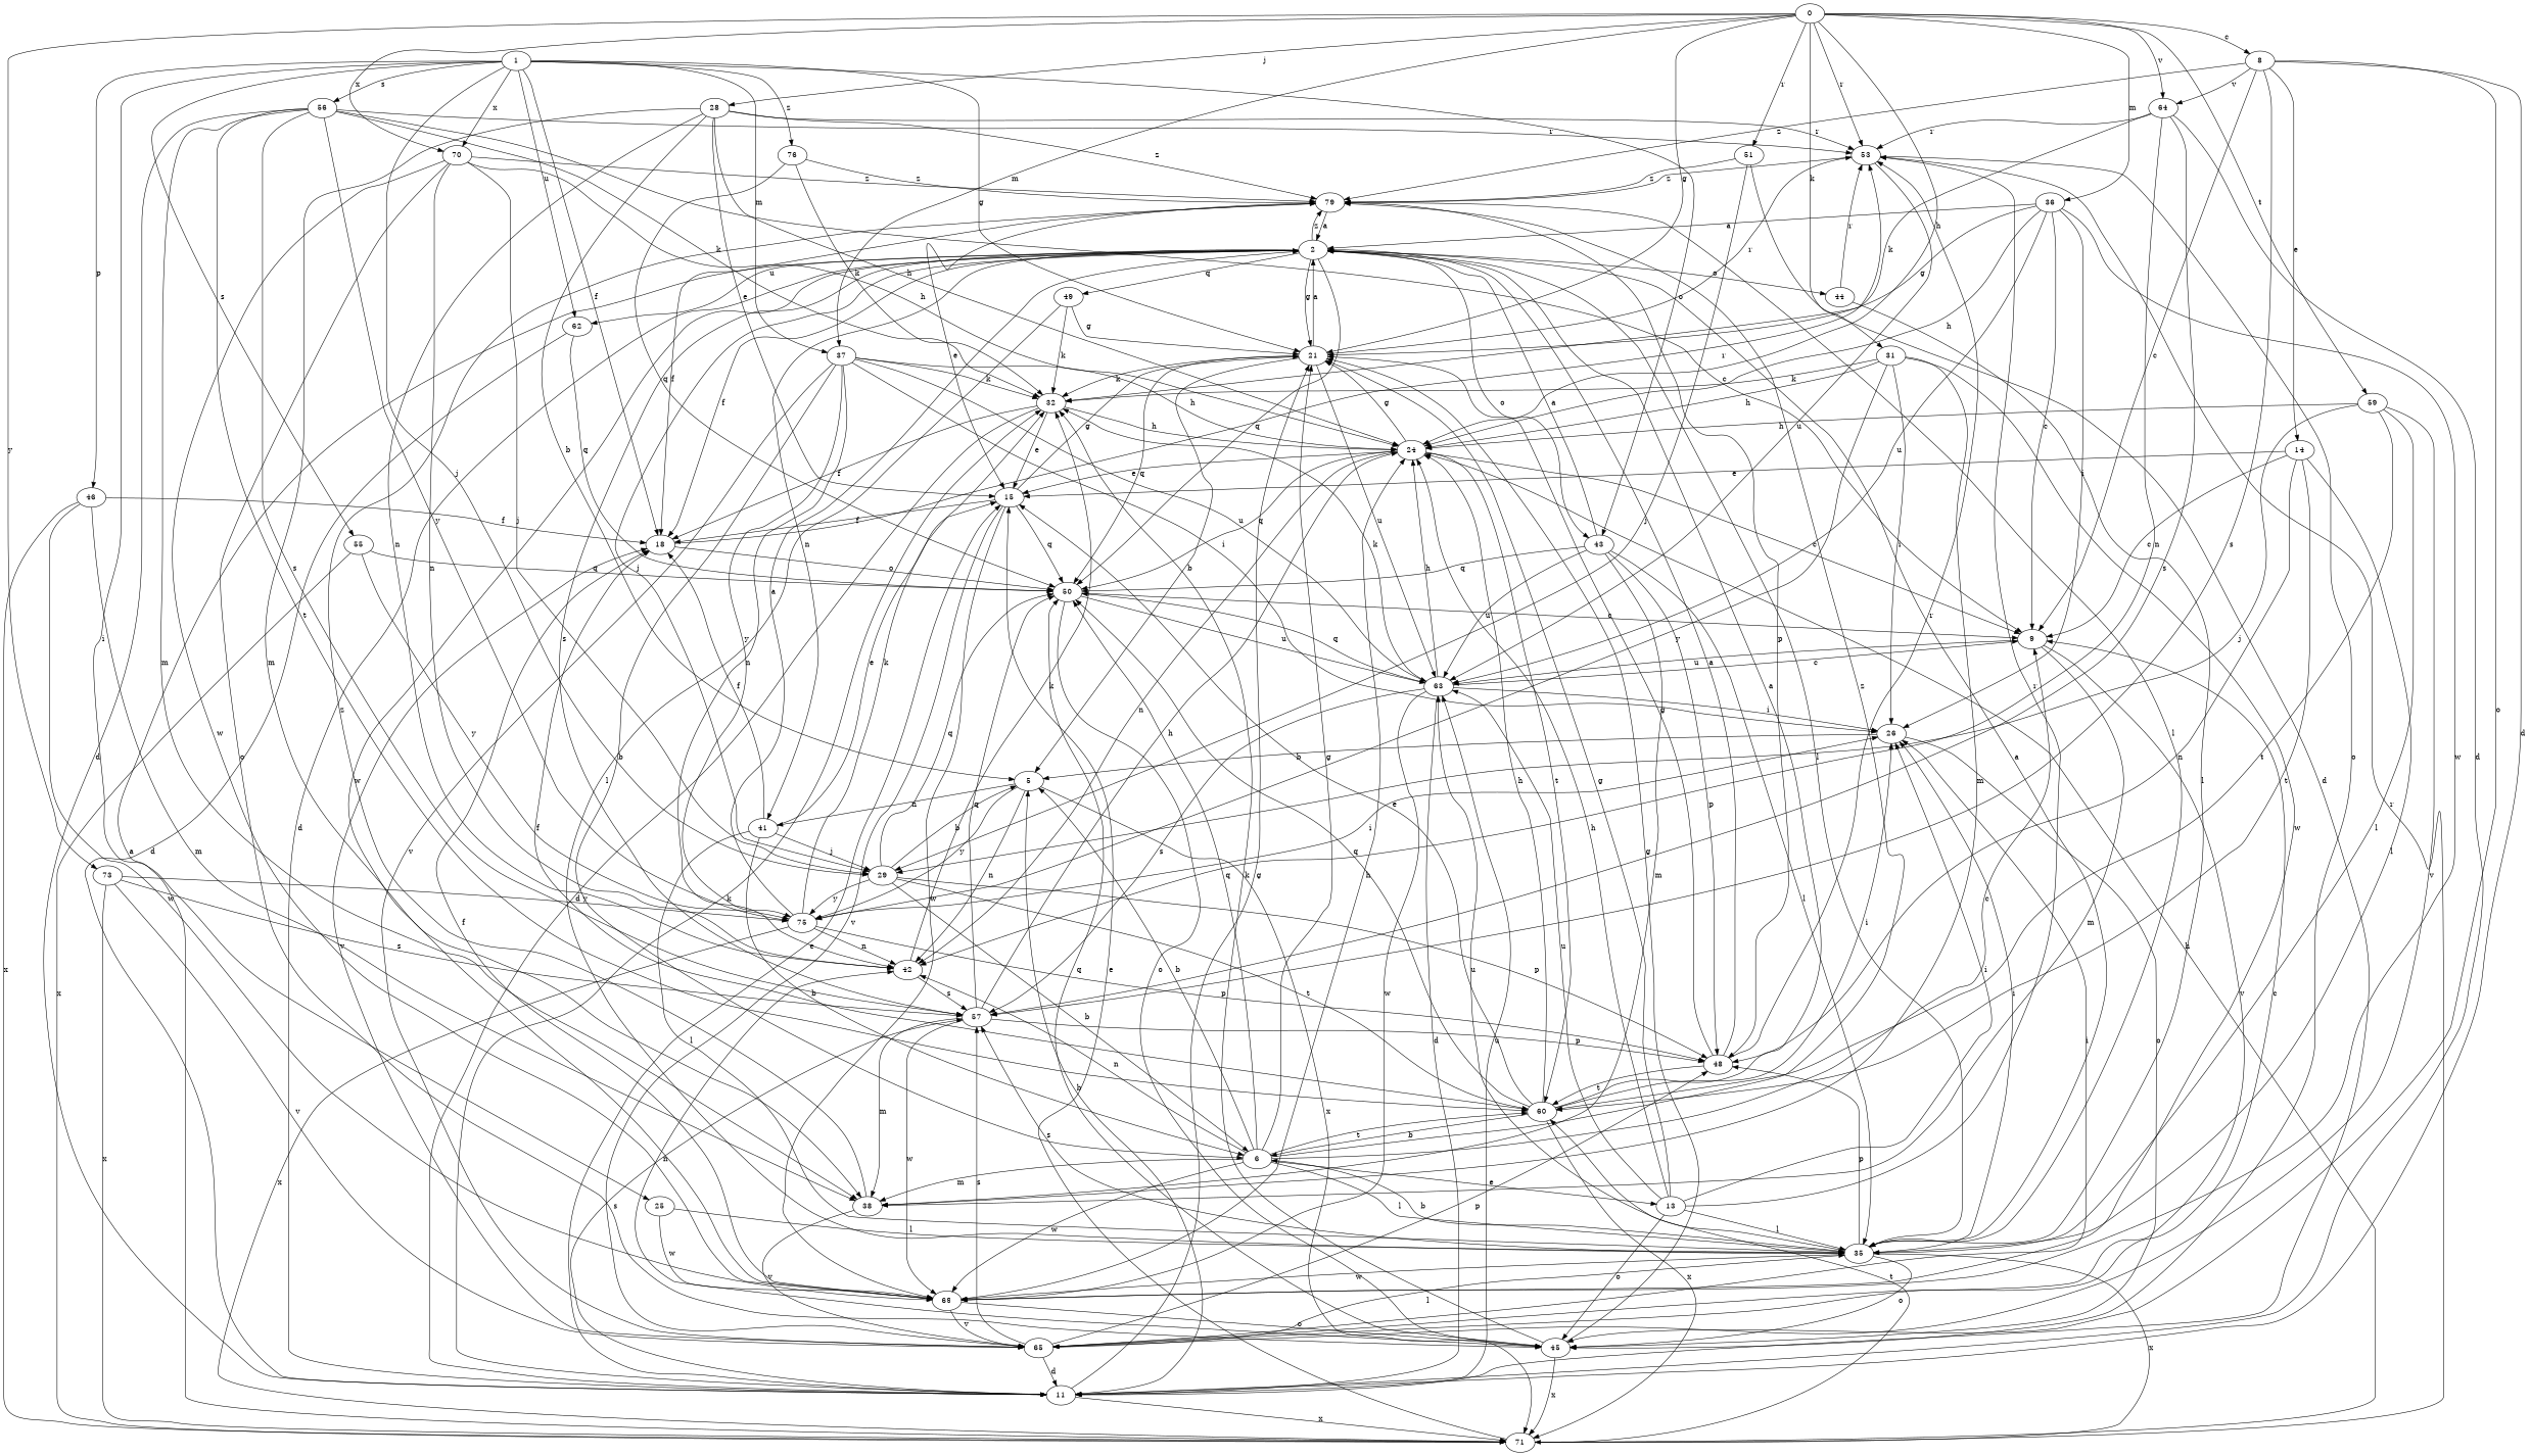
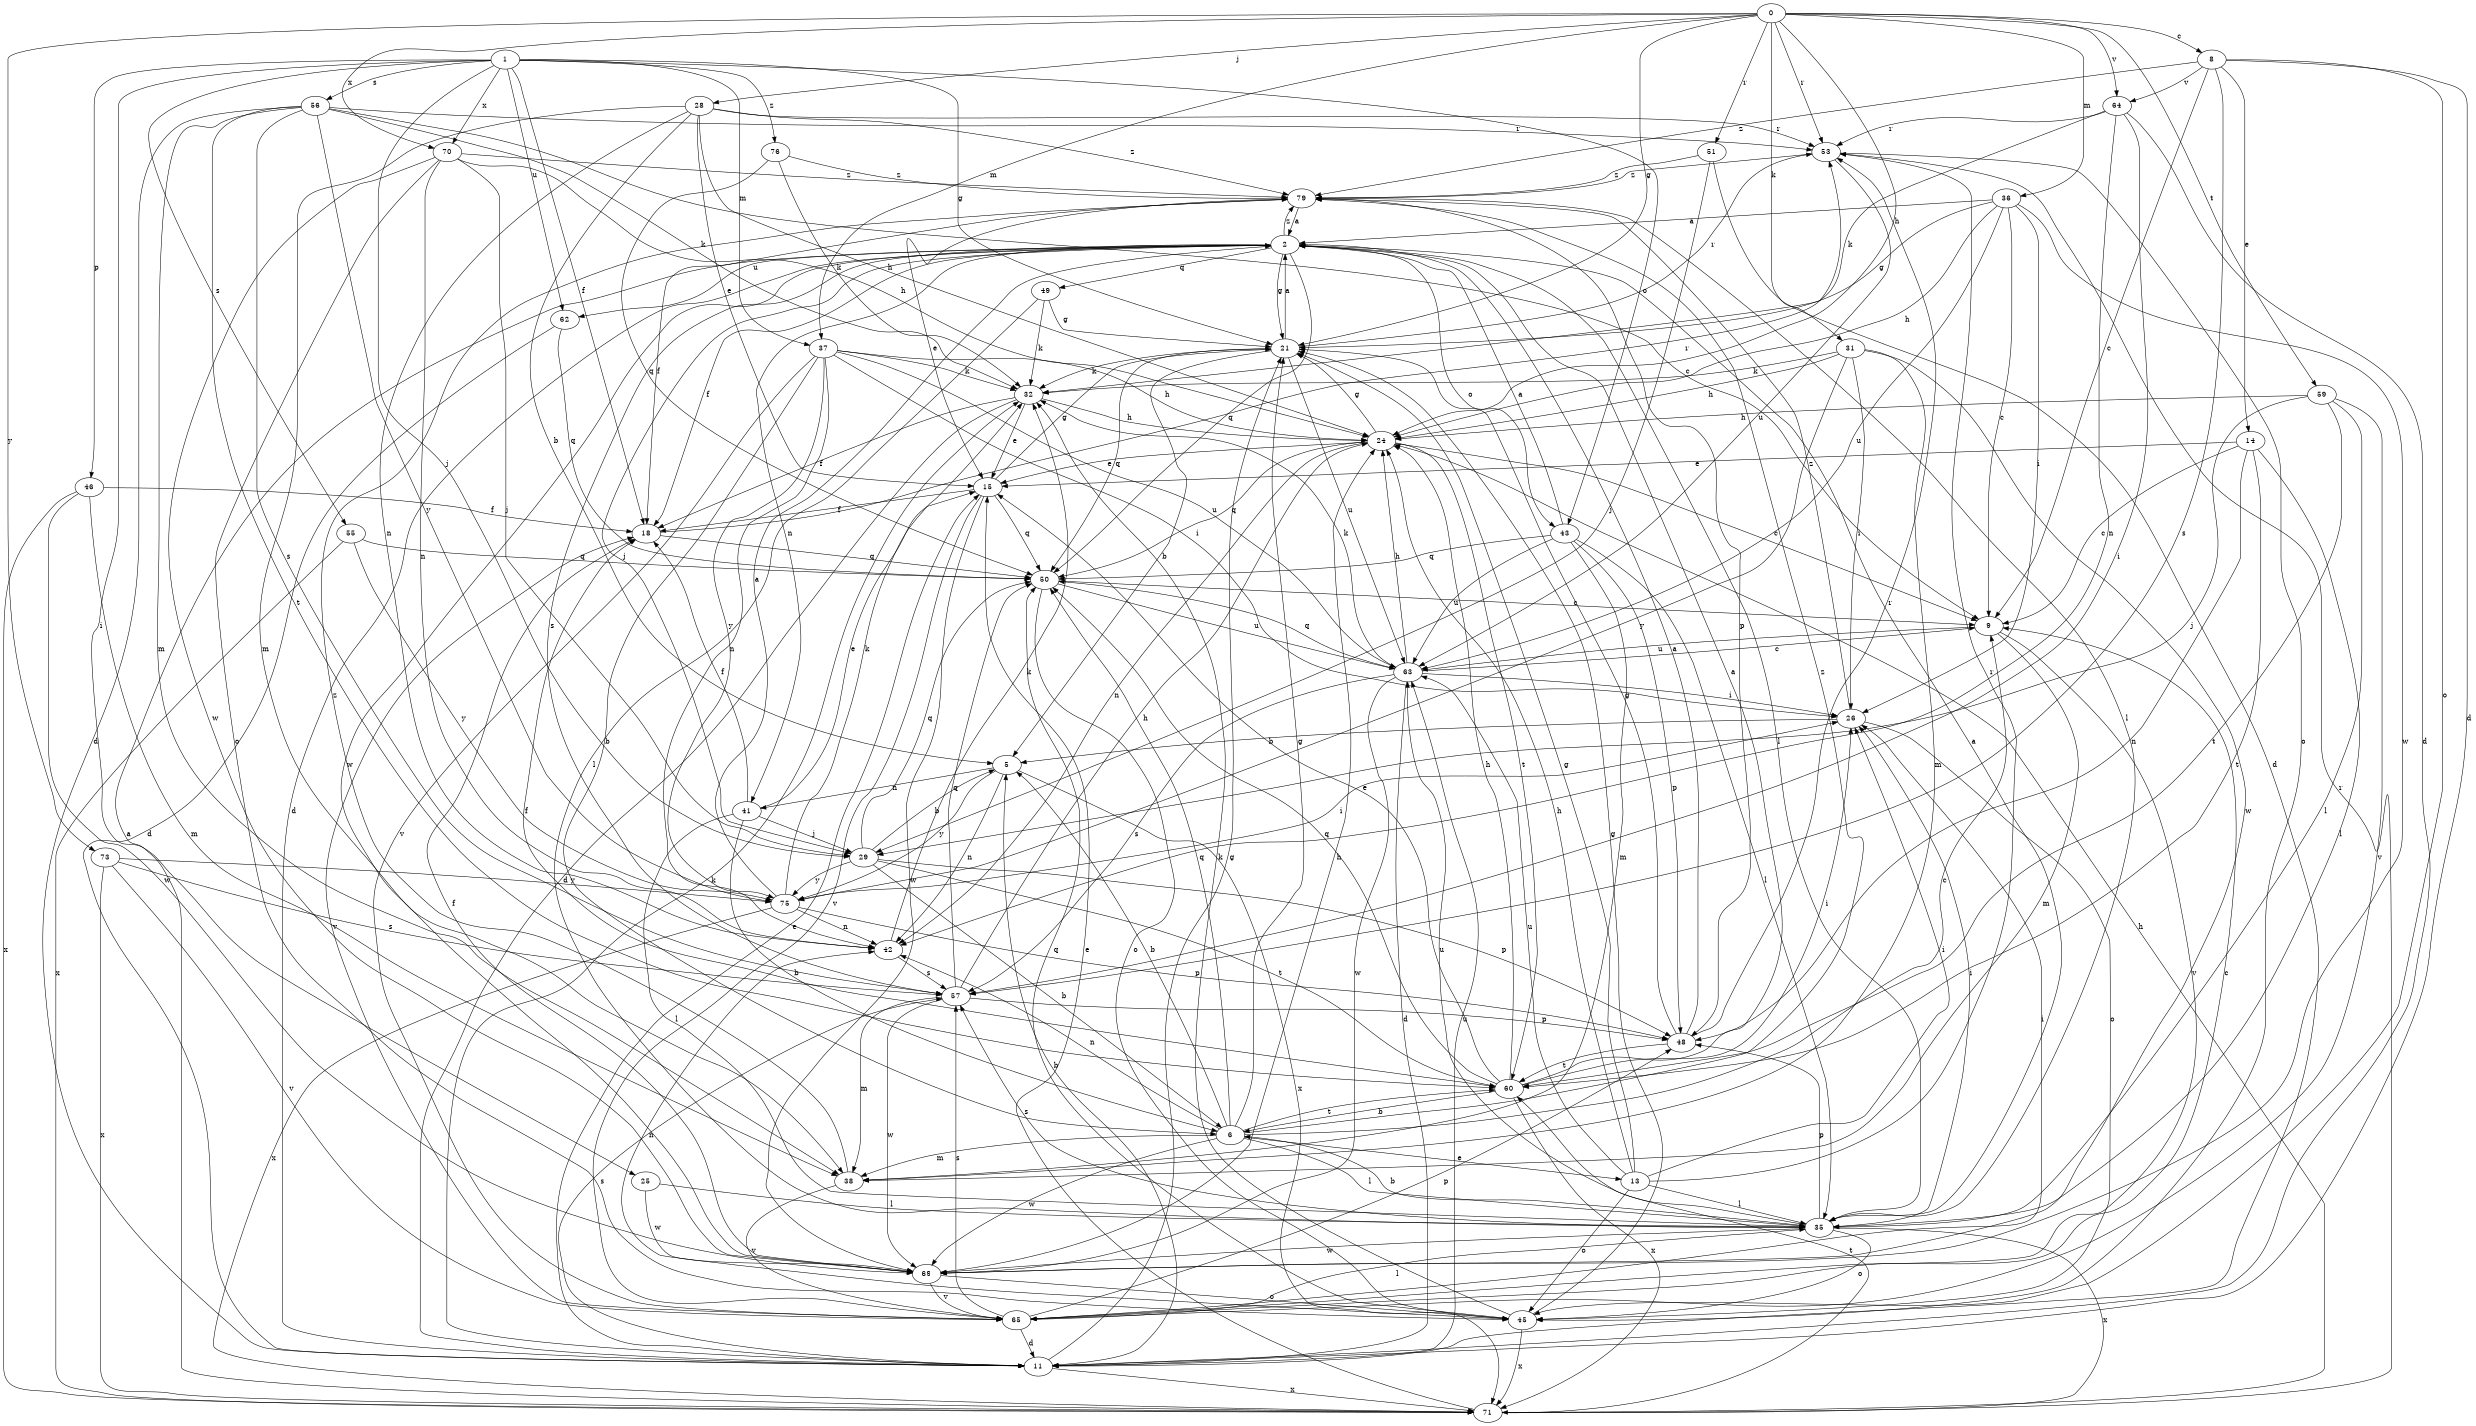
  strict digraph {
    0
    8
    21
    24
    28
    31
    36
    37
    51
    53
    59
    64
    70
    73
    11
    57
    79
    9
    14
    45
    2
    50
    5
    63
    32
    42
    60
    15
    38
    69
    75
    26
    6
    65
    29
    35
    71
    1
    18
    25
    43
    46
    55
    56
    62
    76
    48
    41
-   44
    49
    13
    0 -> 8 [label=c]
    0 -> 21 [label=g]
    0 -> 24 [label=h]
    0 -> 28 [label=j]
    0 -> 31 [label=k]
    0 -> 36 [label=m]
    0 -> 37 [label=m]
    0 -> 51 [label=r]
    0 -> 53 [label=r]
    0 -> 59 [label=t]
    0 -> 64 [label=v]
    0 -> 70 [label=x]
    0 -> 73 [label=y]
    8 -> 64 [label=v]
    8 -> 11 [label=d]
    8 -> 57 [label=s]
    8 -> 79 [label=z]
    8 -> 9 [label=c]
    8 -> 14 [label=e]
    8 -> 45 [label=o]
    21 -> 53 [label=r]
    21 -> 2 [label=a]
    21 -> 50 [label=q]
    21 -> 5 [label=b]
    21 -> 63 [label=u]
    21 -> 32 [label=k]
    24 -> 21 [label=g]
    24 -> 9 [label=c]
    24 -> 50 [label=q]
    24 -> 42 [label=n]
    24 -> 60 [label=t]
    24 -> 15 [label=e]
    28 -> 24 [label=h]
    28 -> 53 [label=r]
    28 -> 79 [label=z]
    28 -> 5 [label=b]
    28 -> 42 [label=n]
    28 -> 15 [label=e]
    28 -> 38 [label=m]
    31 -> 24 [label=h]
    31 -> 32 [label=k]
    31 -> 38 [label=m]
    31 -> 69 [label=w]
    31 -> 75 [label=y]
    31 -> 26 [label=i]
    36 -> 21 [label=g]
    36 -> 24 [label=h]
    36 -> 9 [label=c]
    36 -> 2 [label=a]
    36 -> 63 [label=u]
    36 -> 69 [label=w]
    36 -> 26 [label=i]
    37 -> 24 [label=h]
    37 -> 63 [label=u]
    37 -> 32 [label=k]
    37 -> 42 [label=n]
    37 -> 75 [label=y]
    37 -> 26 [label=i]
    37 -> 6 [label=b]
    37 -> 65 [label=v]
    51 -> 11 [label=d]
    51 -> 79 [label=z]
    51 -> 29 [label=j]
    53 -> 79 [label=z]
    53 -> 45 [label=o]
    53 -> 63 [label=u]
    59 -> 24 [label=h]
    59 -> 60 [label=t]
    59 -> 65 [label=v]
    59 -> 29 [label=j]
    59 -> 35 [label=l]
    64 -> 53 [label=r]
    64 -> 11 [label=d]
-   64 -> 57 [label=s]
+   64 -> 57 [label=i]
    64 -> 32 [label=k]
    64 -> 42 [label=n]
    70 -> 24 [label=h]
    70 -> 79 [label=z]
    70 -> 45 [label=o]
    70 -> 42 [label=n]
    70 -> 69 [label=w]
    70 -> 29 [label=j]
    73 -> 57 [label=s]
    73 -> 75 [label=y]
    73 -> 65 [label=v]
    73 -> 71 [label=x]
    11 -> 21 [label=g]
    11 -> 57 [label=s]
    11 -> 5 [label=b]
    11 -> 63 [label=u]
    11 -> 32 [label=k]
    11 -> 15 [label=e]
    11 -> 71 [label=x]
    57 -> 24 [label=h]
    57 -> 50 [label=q]
    57 -> 38 [label=m]
    57 -> 69 [label=w]
    57 -> 48 [label=p]
    79 -> 2 [label=a]
    79 -> 15 [label=e]
    79 -> 35 [label=l]
    79 -> 18 [label=f]
    79 -> 48 [label=p]
    9 -> 63 [label=u]
    9 -> 38 [label=m]
    9 -> 65 [label=v]
    14 -> 9 [label=c]
    14 -> 60 [label=t]
    14 -> 15 [label=e]
    14 -> 35 [label=l]
    14 -> 48 [label=n]
    45 -> 21 [label=g]
    45 -> 50 [label=q]
    45 -> 32 [label=k]
    45 -> 42 [label=n]
    45 -> 71 [label=x]
    2 -> 21 [label=g]
    2 -> 11 [label=d]
    2 -> 57 [label=s]
    2 -> 79 [label=z]
    2 -> 50 [label=q]
    2 -> 69 [label=w]
    2 -> 29 [label=j]
    2 -> 35 [label=l]
    2 -> 18 [label=f]
    2 -> 43 [label=o]
    2 -> 62 [label=u]
    2 -> 41 [label=n]
-   2 -> 44 [label=o]
    2 -> 49 [label=q]
    50 -> 9 [label=c]
    50 -> 45 [label=o]
    50 -> 63 [label=u]
    5 -> 42 [label=n]
    5 -> 75 [label=y]
    5 -> 71 [label=x]
    5 -> 41 [label=n]
    63 -> 24 [label=h]
    63 -> 11 [label=d]
    63 -> 57 [label=s]
    63 -> 9 [label=c]
    63 -> 50 [label=q]
    63 -> 32 [label=k]
    63 -> 69 [label=w]
    63 -> 26 [label=i]
    32 -> 24 [label=h]
    32 -> 11 [label=d]
    32 -> 15 [label=e]
    32 -> 18 [label=f]
    42 -> 57 [label=s]
    42 -> 32 [label=k]
    60 -> 24 [label=h]
    60 -> 2 [label=a]
    60 -> 50 [label=q]
    60 -> 15 [label=e]
    60 -> 26 [label=i]
    60 -> 6 [label=b]
    60 -> 71 [label=x]
    60 -> 18 [label=f]
    15 -> 21 [label=g]
    15 -> 50 [label=q]
    15 -> 69 [label=w]
    15 -> 65 [label=v]
    15 -> 18 [label=f]
    38 -> 79 [label=z]
    38 -> 65 [label=v]
    69 -> 24 [label=h]
    69 -> 45 [label=o]
    69 -> 65 [label=v]
    69 -> 18 [label=f]
    75 -> 2 [label=a]
    75 -> 32 [label=k]
    75 -> 42 [label=n]
    75 -> 26 [label=i]
    75 -> 71 [label=x]
    75 -> 48 [label=p]
+   26 -> 79 [label=z]
    26 -> 45 [label=o]
    26 -> 5 [label=b]
    6 -> 21 [label=g]
    6 -> 79 [label=z]
    6 -> 9 [label=c]
    6 -> 50 [label=q]
    6 -> 5 [label=b]
    6 -> 42 [label=n]
    6 -> 60 [label=t]
    6 -> 38 [label=m]
    6 -> 69 [label=w]
    6 -> 35 [label=l]
    6 -> 13 [label=e]
    65 -> 11 [label=d]
    65 -> 57 [label=s]
    65 -> 9 [label=c]
    65 -> 26 [label=i]
    65 -> 35 [label=l]
    65 -> 18 [label=v]
    65 -> 48 [label=p]
    29 -> 50 [label=q]
    29 -> 5 [label=b]
    29 -> 60 [label=t]
    29 -> 75 [label=y]
    29 -> 6 [label=b]
    29 -> 48 [label=p]
    35 -> 57 [label=s]
    35 -> 45 [label=o]
    35 -> 2 [label=a]
    35 -> 63 [label=u]
    35 -> 69 [label=w]
    35 -> 26 [label=i]
    35 -> 6 [label=b]
    35 -> 71 [label=x]
    35 -> 48 [label=p]
    71 -> 24 [label=h]
    71 -> 53 [label=r]
    71 -> 2 [label=a]
    71 -> 60 [label=t]
    71 -> 15 [label=e]
    1 -> 21 [label=g]
    1 -> 37 [label=m]
    1 -> 70 [label=x]
    1 -> 29 [label=j]
    1 -> 18 [label=f]
    1 -> 25 [label=i]
    1 -> 43 [label=o]
    1 -> 46 [label=p]
    1 -> 55 [label=s]
    1 -> 56 [label=s]
    1 -> 62 [label=u]
    1 -> 76 [label=z]
    18 -> 53 [label=r]
-   18 -> 50 [label=o]
+   18 -> 50 [label=q]
    25 -> 69 [label=w]
    25 -> 35 [label=l]
    43 -> 2 [label=a]
    43 -> 50 [label=q]
    43 -> 63 [label=u]
    43 -> 38 [label=m]
    43 -> 35 [label=l]
    43 -> 48 [label=p]
    46 -> 38 [label=m]
    46 -> 69 [label=w]
    46 -> 71 [label=x]
    46 -> 18 [label=f]
    55 -> 50 [label=q]
    55 -> 75 [label=y]
    55 -> 71 [label=x]
    56 -> 53 [label=r]
    56 -> 11 [label=d]
    56 -> 57 [label=s]
    56 -> 9 [label=c]
    56 -> 32 [label=k]
    56 -> 60 [label=t]
    56 -> 38 [label=m]
    56 -> 75 [label=y]
    62 -> 11 [label=d]
    62 -> 50 [label=q]
    76 -> 79 [label=z]
    76 -> 50 [label=q]
    76 -> 32 [label=k]
    48 -> 21 [label=g]
    48 -> 53 [label=r]
    48 -> 2 [label=a]
    48 -> 60 [label=t]
    41 -> 15 [label=e]
    41 -> 6 [label=b]
    41 -> 29 [label=j]
    41 -> 35 [label=l]
    41 -> 18 [label=f]
-   44 -> 53 [label=r]
-   44 -> 35 [label=l]
    49 -> 21 [label=g]
    49 -> 32 [label=k]
    49 -> 35 [label=l]
    13 -> 21 [label=g]
    13 -> 24 [label=h]
    13 -> 53 [label=r]
    13 -> 45 [label=o]
    13 -> 63 [label=u]
    13 -> 26 [label=i]
    13 -> 35 [label=l]
  }
